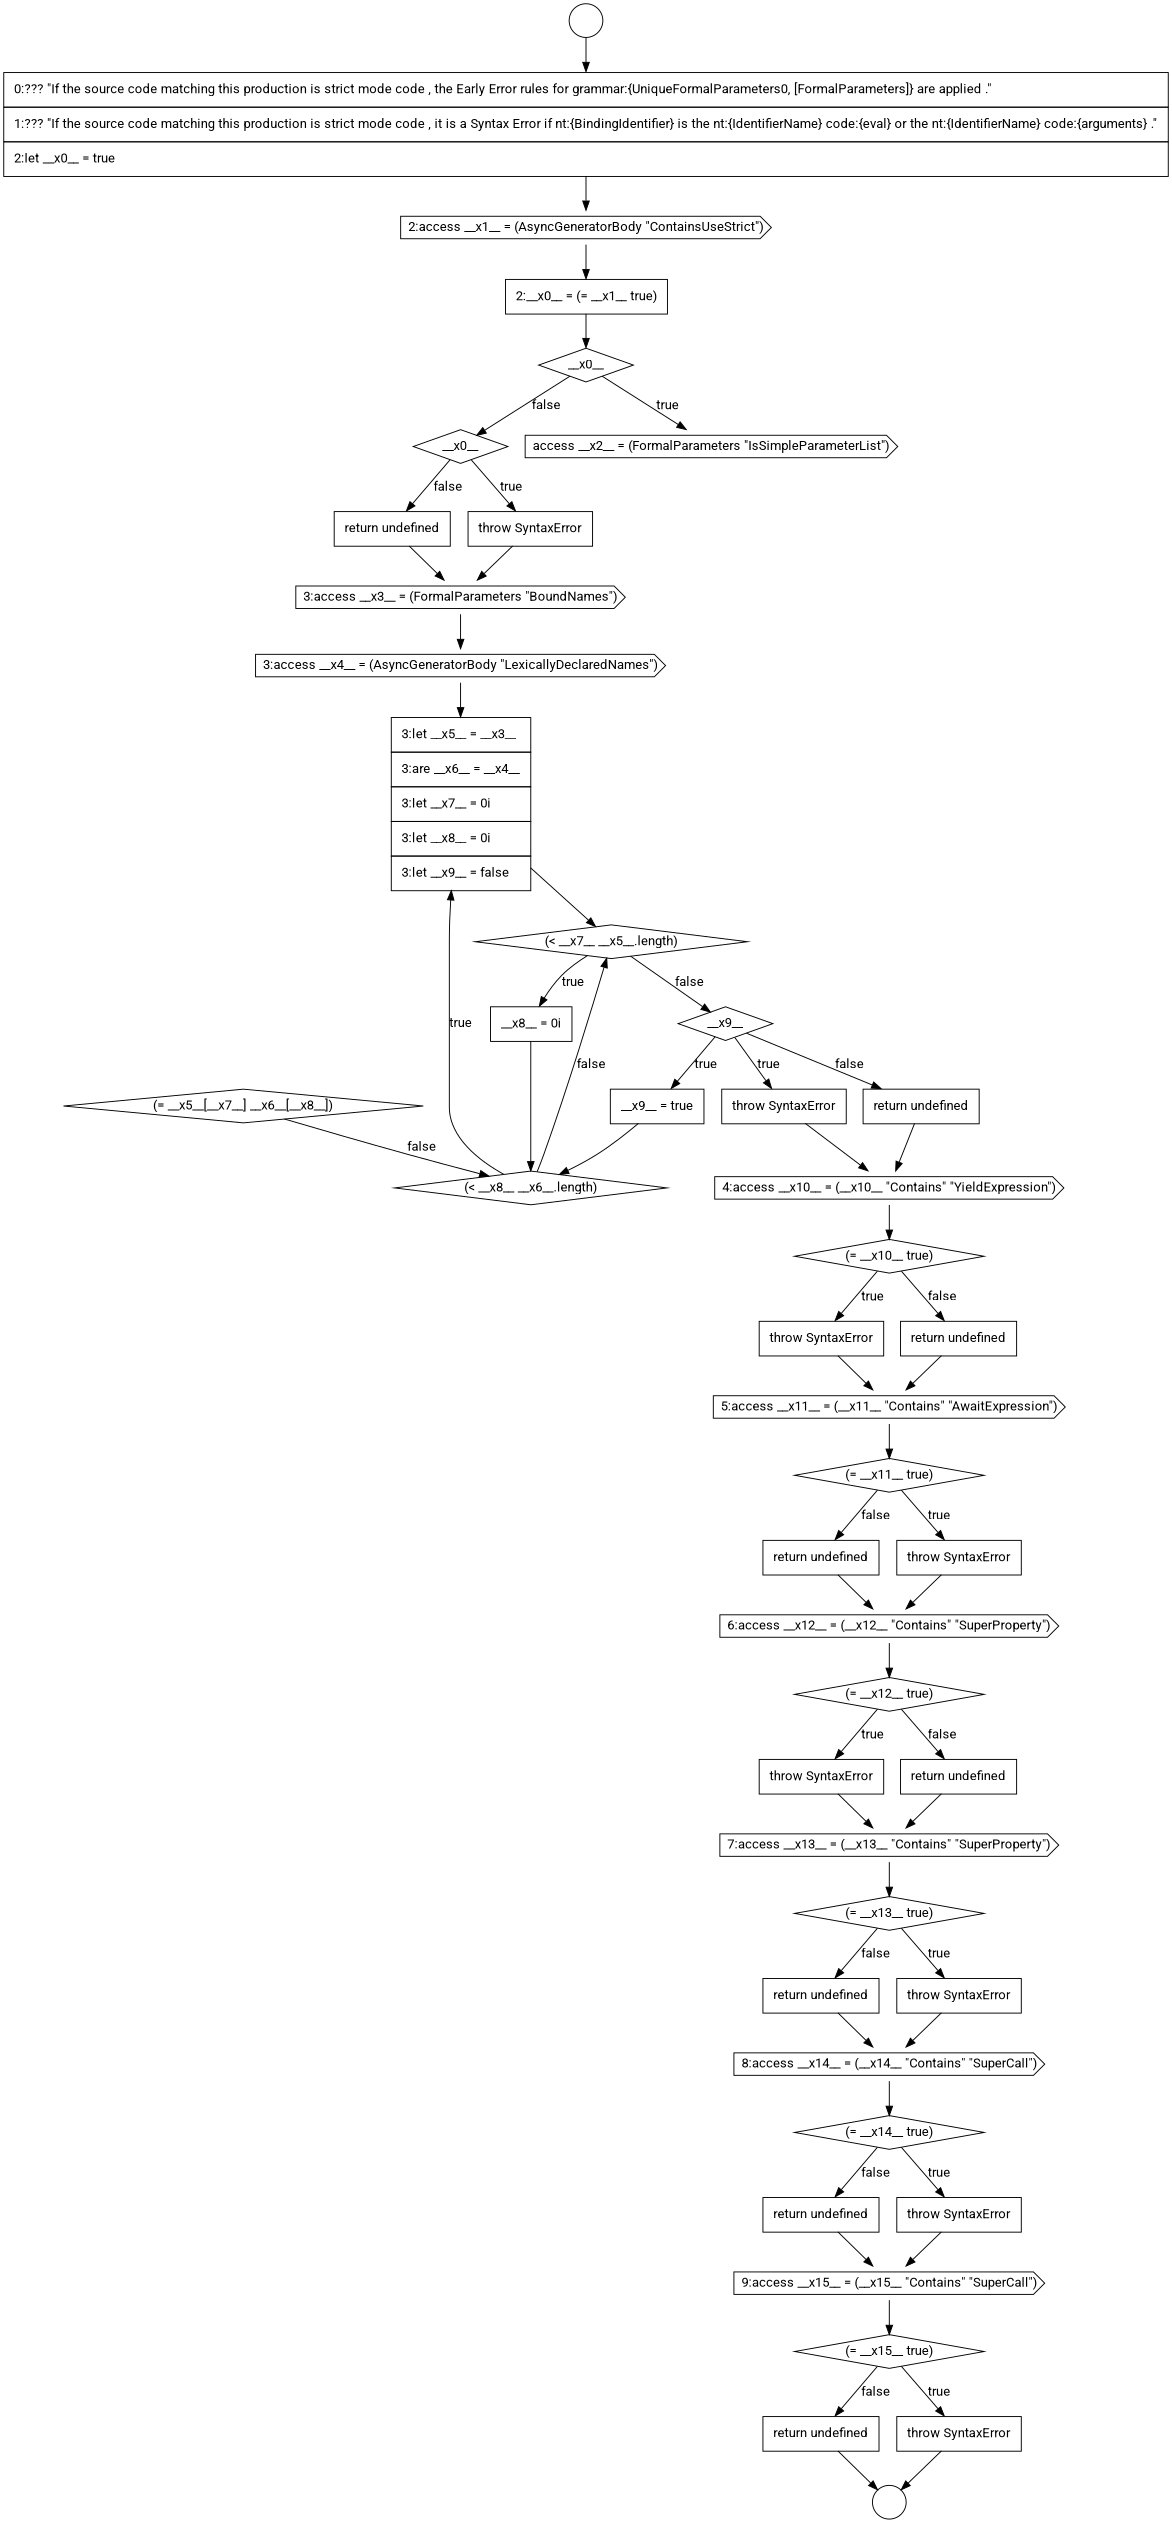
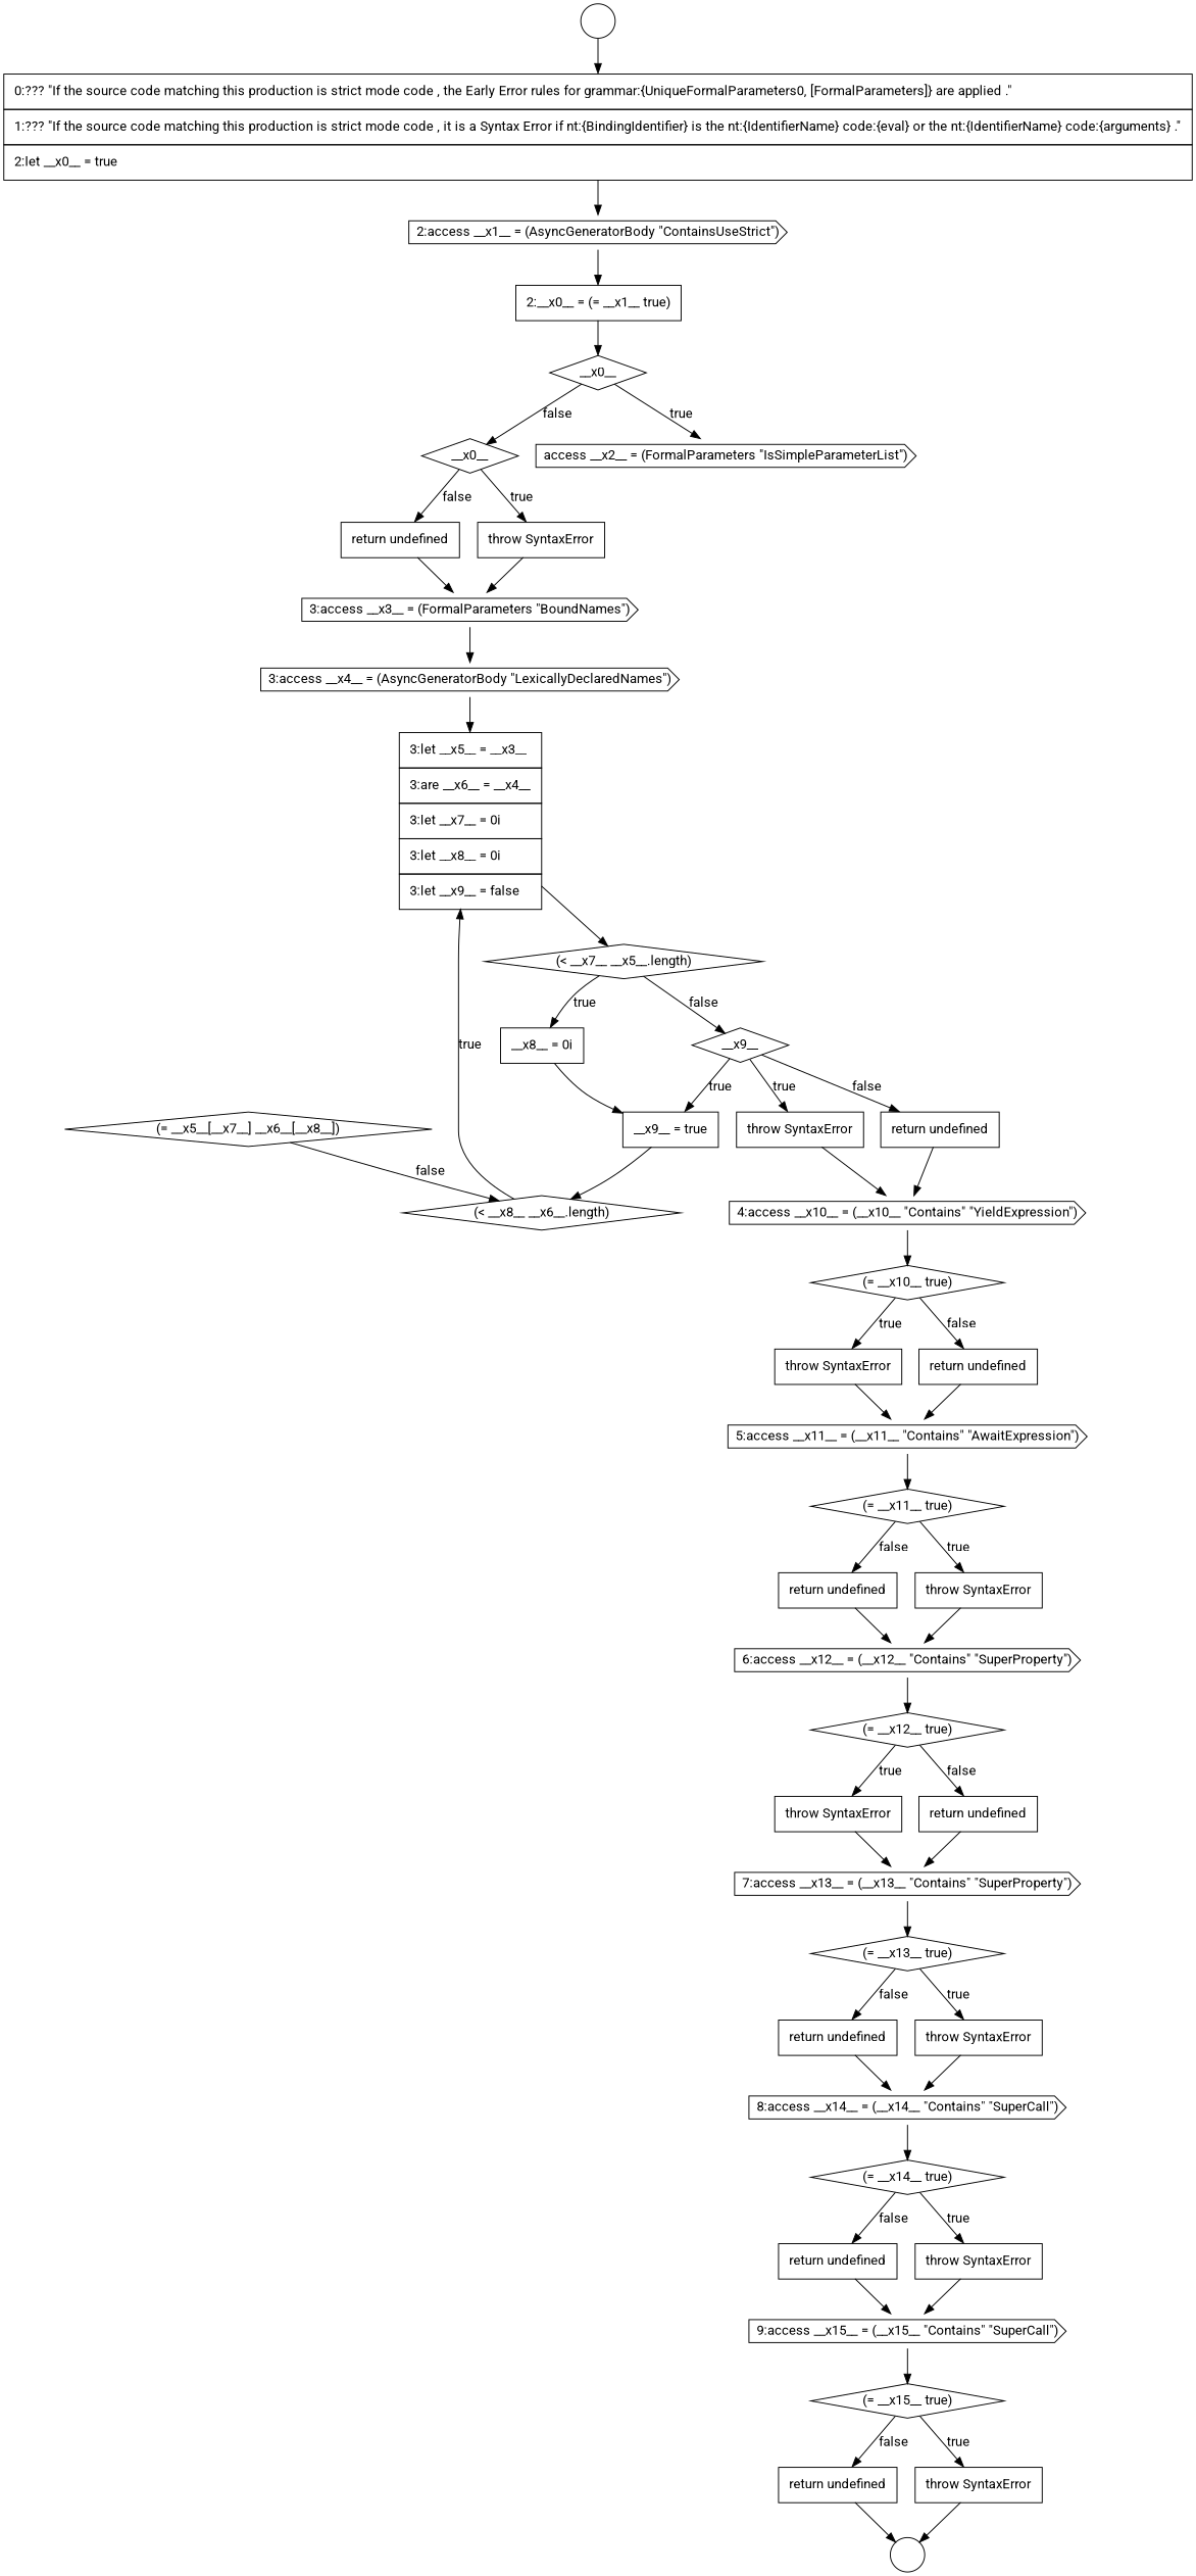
  digraph {
    fontname=Roboto
    node [color=black fillcolor=white fontname=Roboto shape=none style=filled]
    edge [color=black fontname=Roboto]
    n1 [label=<<font color="black">     <table border="0" cellborder="1" cellspacing="0" cellpadding="10">       <tr><td align="left">return undefined</td></tr>     </table>   </font>> margin=0]
    n2 [label=<<font color="black">3:access __x3__ = (FormalParameters &quot;BoundNames&quot;)</font>> shape=cds]
    n3 [label=<<font color="black">3:access __x4__ = (AsyncGeneratorBody &quot;LexicallyDeclaredNames&quot;)</font>> shape=cds]
    n4 [label=<<font color="black">__x0__</font>> shape=diamond]
    n5 [label=<<font color="black">     <table border="0" cellborder="1" cellspacing="0" cellpadding="10">       <tr><td align="left">throw SyntaxError</td></tr>     </table>   </font>> margin=0]
    n6 [label=<<font color="black">9:access __x15__ = (__x15__ &quot;Contains&quot; &quot;SuperCall&quot;)</font>> shape=cds]
    n7 [label=<<font color="black">(= __x15__ true)</font>> shape=diamond]
    n8 [label=<<font color="black">     <table border="0" cellborder="1" cellspacing="0" cellpadding="10">       <tr><td align="left">return undefined</td></tr>     </table>   </font>> margin=0]
    n9 [label=<<font color="black">     <table border="0" cellborder="1" cellspacing="0" cellpadding="10">       <tr><td align="left">throw SyntaxError</td></tr>     </table>   </font>> margin=0]
    n10 [label=<<font color="black">(&lt; __x7__ __x5__.length)</font>> shape=diamond]
    n11 [label=<<font color="black">__x9__</font>> shape=diamond]
    n12 [label=<<font color="black">     <table border="0" cellborder="1" cellspacing="0" cellpadding="10">       <tr><td align="left">__x8__ = 0i</td></tr>     </table>   </font>> margin=0]
    n13 [label=<<font color="black">     <table border="0" cellborder="1" cellspacing="0" cellpadding="10">       <tr><td align="left">return undefined</td></tr>     </table>   </font>> margin=0]
    n14 [label=<<font color="black">     <table border="0" cellborder="1" cellspacing="0" cellpadding="10">       <tr><td align="left">throw SyntaxError</td></tr>     </table>   </font>> margin=0]
    n15 [label=<<font color="black">     <table border="0" cellborder="1" cellspacing="0" cellpadding="10">       <tr><td align="left">__x9__ = true</td></tr>     </table>   </font>> margin=0]
    n16 [label=<<font color="black">(&lt; __x8__ __x6__.length)</font>> shape=diamond]
    n17 [label=<<font color="black">8:access __x14__ = (__x14__ &quot;Contains&quot; &quot;SuperCall&quot;)</font>> shape=cds]
    n18 [label=<<font color="black">(= __x14__ true)</font>> shape=diamond]
    n19 [label=<<font color="black">     <table border="0" cellborder="1" cellspacing="0" cellpadding="10">       <tr><td align="left">return undefined</td></tr>     </table>   </font>> margin=0]
    n20 [label=<<font color="black">     <table border="0" cellborder="1" cellspacing="0" cellpadding="10">       <tr><td align="left">throw SyntaxError</td></tr>     </table>   </font>> margin=0]
    n21 [label=" " shape=circle]
    n22 [label=<<font color="black">     <table border="0" cellborder="1" cellspacing="0" cellpadding="10">       <tr><td align="left">3:let __x5__ = __x3__</td></tr>       <tr><td align="left">3:are __x6__ = __x4__</td></tr>       <tr><td align="left">3:let __x7__ = 0i</td></tr>       <tr><td align="left">3:let __x8__ = 0i</td></tr>       <tr><td align="left">3:let __x9__ = false</td></tr>     </table>   </font>> margin=0]
    n23 [label=<<font color="black">     <table border="0" cellborder="1" cellspacing="0" cellpadding="10">       <tr><td align="left">return undefined</td></tr>     </table>   </font>> margin=0]
    n24 [label=<<font color="black">6:access __x12__ = (__x12__ &quot;Contains&quot; &quot;SuperProperty&quot;)</font>> shape=cds]
    n25 [label=<<font color="black">(= __x12__ true)</font>> shape=diamond]
    n26 [label=<<font color="black">     <table border="0" cellborder="1" cellspacing="0" cellpadding="10">       <tr><td align="left">return undefined</td></tr>     </table>   </font>> margin=0]
    n27 [label=<<font color="black">(= __x5__[__x7__] __x6__[__x8__])</font>> shape=diamond]
    n28 [label=<<font color="black">4:access __x10__ = (__x10__ &quot;Contains&quot; &quot;YieldExpression&quot;)</font>> shape=cds]
    n29 [label=<<font color="black">     <table border="0" cellborder="1" cellspacing="0" cellpadding="10">       <tr><td align="left">throw SyntaxError</td></tr>     </table>   </font>> margin=0]
    n30 [label=<<font color="black">     <table border="0" cellborder="1" cellspacing="0" cellpadding="10">       <tr><td align="left">0:??? &quot;If the source code matching this production is strict mode code , the Early Error rules for grammar:{UniqueFormalParameters0, [FormalParameters]} are applied .&quot;</td></tr>       <tr><td align="left">1:??? &quot;If the source code matching this production is strict mode code , it is a Syntax Error if nt:{BindingIdentifier} is the nt:{IdentifierName} code:{eval} or the nt:{IdentifierName} code:{arguments} .&quot;</td></tr>       <tr><td align="left">2:let __x0__ = true</td></tr>     </table>   </font>> margin=0]
    n31 [label=<<font color="black">2:access __x1__ = (AsyncGeneratorBody &quot;ContainsUseStrict&quot;)</font>> shape=cds]
    n32 [label=<<font color="black">     <table border="0" cellborder="1" cellspacing="0" cellpadding="10">       <tr><td align="left">2:__x0__ = (= __x1__ true)</td></tr>     </table>   </font>> margin=0]
    n33 [label=<<font color="black">5:access __x11__ = (__x11__ &quot;Contains&quot; &quot;AwaitExpression&quot;)</font>> shape=cds]
    n34 [label=<<font color="black">(= __x11__ true)</font>> shape=diamond]
    n35 [label=<<font color="black">     <table border="0" cellborder="1" cellspacing="0" cellpadding="10">       <tr><td align="left">throw SyntaxError</td></tr>     </table>   </font>> margin=0]
    n36 [label=<<font color="black">7:access __x13__ = (__x13__ &quot;Contains&quot; &quot;SuperProperty&quot;)</font>> shape=cds]
    n37 [label=<<font color="black">(= __x13__ true)</font>> shape=diamond]
    n38 [label=<<font color="black">(= __x10__ true)</font>> shape=diamond]
    n39 [label=<<font color="black">     <table border="0" cellborder="1" cellspacing="0" cellpadding="10">       <tr><td align="left">throw SyntaxError</td></tr>     </table>   </font>> margin=0]
    n40 [label=<<font color="black">     <table border="0" cellborder="1" cellspacing="0" cellpadding="10">       <tr><td align="left">return undefined</td></tr>     </table>   </font>> margin=0]
    n41 [label=<<font color="black">     <table border="0" cellborder="1" cellspacing="0" cellpadding="10">       <tr><td align="left">throw SyntaxError</td></tr>     </table>   </font>> margin=0]
    n42 [label=<<font color="black">__x0__</font>> shape=diamond]
    n43 [label=<<font color="black">access __x2__ = (FormalParameters &quot;IsSimpleParameterList&quot;)</font>> shape=cds]
    n44 [label=<<font color="black">     <table border="0" cellborder="1" cellspacing="0" cellpadding="10">       <tr><td align="left">return undefined</td></tr>     </table>   </font>> margin=0]
    n45 [label=" " shape=circle]
    n1 -> n2
    n2 -> n3
    n3 -> n22
    n4 -> n1 [label=<<font color="black">false</font>>]
    n4 -> n5 [label=<<font color="black">true</font>>]
    n5 -> n2
    n6 -> n7
    n7 -> n8 [label=<<font color="black">false</font>>]
    n7 -> n9 [label=<<font color="black">true</font>>]
    n8 -> n21
    n9 -> n21
    n10 -> n11 [label=<<font color="black">false</font>>]
    n10 -> n12 [label=<<font color="black">true</font>>]
    n11 -> n13 [label=<<font color="black">false</font>>]
    n11 -> n14 [label=<<font color="black">true</font>>]
    n11 -> n15 [label=<<font color="black">true</font>>]
-   n12 -> n16
+   n12 -> n15
    n13 -> n28
    n14 -> n28
    n15 -> n16
-   n16 -> n10 [label=<<font color="black">false</font>>]
    n16 -> n22 [label=<<font color="black">true</font>>]
    n17 -> n18
    n18 -> n19 [label=<<font color="black">false</font>>]
    n18 -> n20 [label=<<font color="black">true</font>>]
    n19 -> n6
    n20 -> n6
    n22 -> n10
    n23 -> n24
    n24 -> n25
    n25 -> n35 [label=<<font color="black">true</font>>]
    n25 -> n44 [label=<<font color="black">false</font>>]
    n26 -> n17
    n27 -> n16 [label=<<font color="black">false</font>>]
    n28 -> n38
    n29 -> n24
    n30 -> n31
    n31 -> n32
    n32 -> n42
    n33 -> n34
    n34 -> n23 [label=<<font color="black">false</font>>]
    n34 -> n29 [label=<<font color="black">true</font>>]
    n35 -> n36
    n36 -> n37
    n37 -> n26 [label=<<font color="black">false</font>>]
    n37 -> n41 [label=<<font color="black">true</font>>]
    n38 -> n39 [label=<<font color="black">true</font>>]
    n38 -> n40 [label=<<font color="black">false</font>>]
    n39 -> n33
    n40 -> n33
    n41 -> n17
    n42 -> n4 [label=<<font color="black">false</font>>]
    n42 -> n43 [label=<<font color="black">true</font>>]
    n44 -> n36
    n45 -> n30
  }
